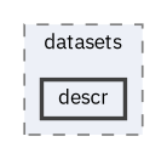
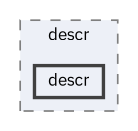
  digraph {
    compound=true
    fontname="IBM Plex Sans"
    n1 [color=grey25 fillcolor="#edf0f7" fontname="IBM Plex Sans" fontsize=10 height=0.2 label=descr shape=box style="filled,bold" width=0.4]
    subgraph cluster_1 {
      bgcolor="#edf0f7"
      fontsize=10
-     label=datasets
+     label=descr
      pencolor=grey50
      style="filled,dashed"
      n1
    }
  }
